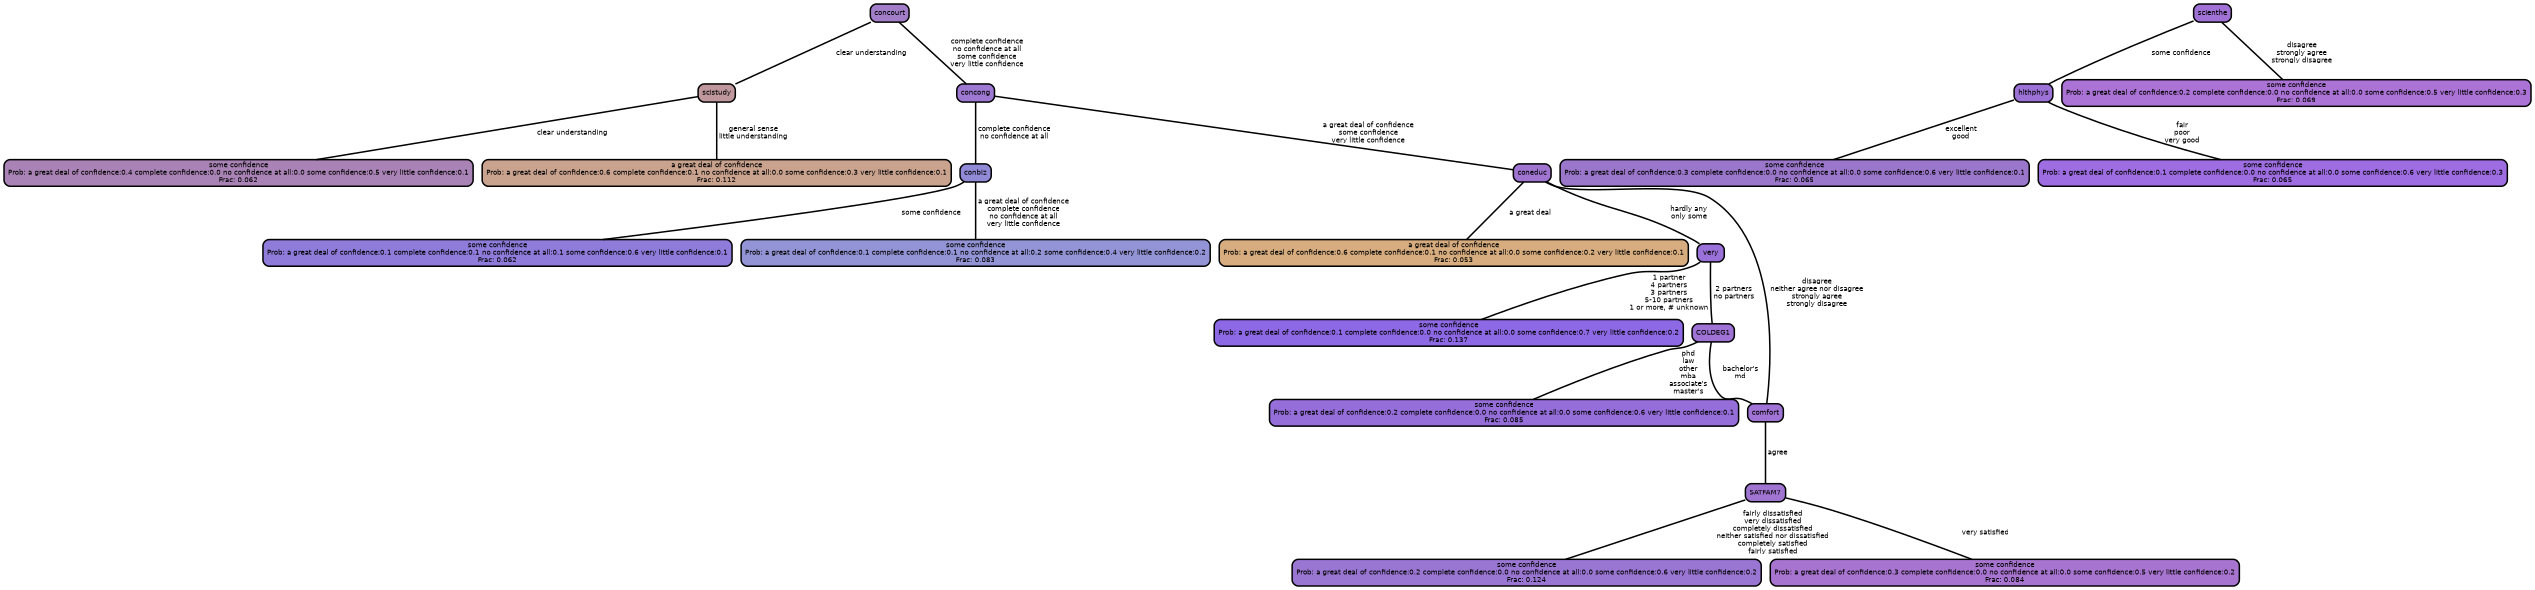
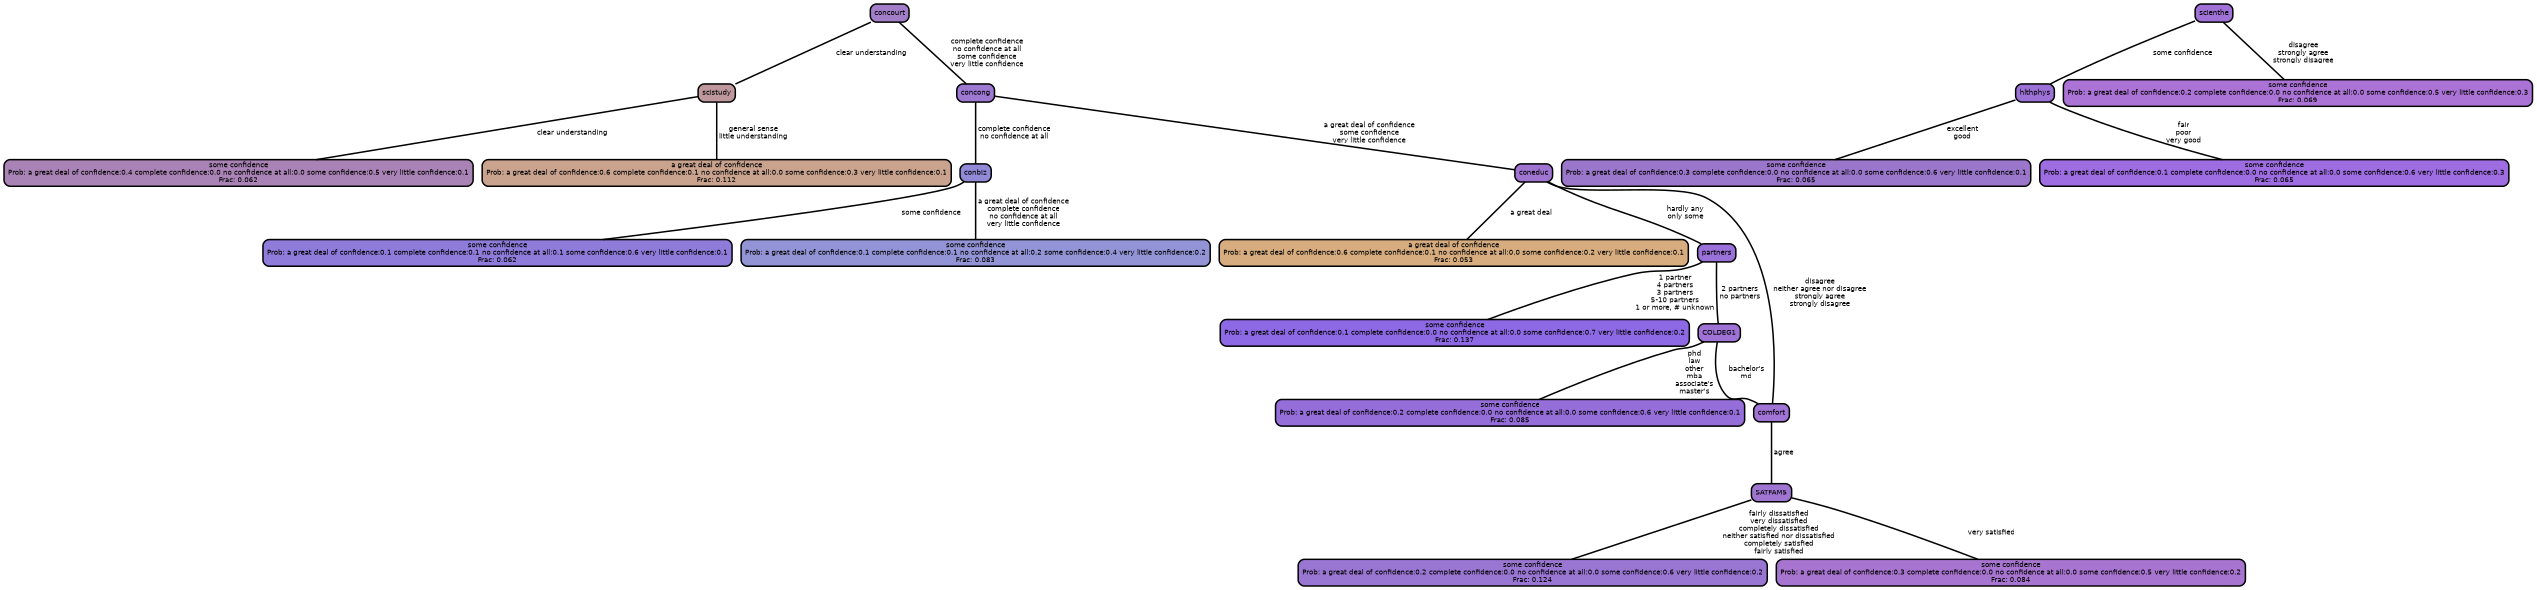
  graph {
    ranksep="0 equally"
    splines=straight
    node [color=black fillcolor="#9f75d1" fontcolor=black fontname=helvetica penwidth=3 shape=box style="filled, rounded"]
    edge [color=black fontname=helvetica penwidth=3]
    n1 [fillcolor="#a983b5" label="some confidence\nProb: a great deal of confidence:0.4 complete confidence:0.0 no confidence at all:0.0 some confidence:0.5 very little confidence:0.1\nFrac: 0.062"]
    n2 [fillcolor="#be989c" label=scistudy]
    n3 [fillcolor="#c9a38e" label="a great deal of confidence\nProb: a great deal of confidence:0.6 complete confidence:0.1 no confidence at all:0.0 some confidence:0.3 very little confidence:0.1\nFrac: 0.112"]
    n4 [fillcolor="#a27ec9" label=concourt]
    n5 [fillcolor="#9d79d2" label=concong]
    n6 [fillcolor="#918ad7" label=conbiz]
    n7 [label=coneduc]
    n8 [fillcolor="#8e7bda" label="some confidence\nProb: a great deal of confidence:0.1 complete confidence:0.1 no confidence at all:0.1 some confidence:0.6 very little confidence:0.1\nFrac: 0.062"]
    n9 [fillcolor="#9394d5" label="some confidence\nProb: a great deal of confidence:0.1 complete confidence:0.1 no confidence at all:0.2 some confidence:0.4 very little confidence:0.2\nFrac: 0.083"]
    n10 [fillcolor="#d7ad7f" label="a great deal of confidence\nProb: a great deal of confidence:0.6 complete confidence:0.1 no confidence at all:0.0 some confidence:0.2 very little confidence:0.1\nFrac: 0.053"]
-   n11 [fillcolor="#9a71d8" label=very]
+   n11 [fillcolor="#9a71d8" label=partners]
    n12 [fillcolor="#8d69e5" label="some confidence\nProb: a great deal of confidence:0.1 complete confidence:0.0 no confidence at all:0.0 some confidence:0.7 very little confidence:0.2\nFrac: 0.137"]
    n13 [fillcolor="#9e73d5" label=COLDEG1]
    n14 [fillcolor="#956eda" label="some confidence\nProb: a great deal of confidence:0.2 complete confidence:0.0 no confidence at all:0.0 some confidence:0.6 very little confidence:0.1\nFrac: 0.085"]
    n15 [fillcolor="#a074d4" label=comfort]
-   n16 [label=SATFAM7]
+   n16 [label=SATFAM5]
    n17 [fillcolor="#9a76d3" label="some confidence\nProb: a great deal of confidence:0.2 complete confidence:0.0 no confidence at all:0.0 some confidence:0.6 very little confidence:0.2\nFrac: 0.124"]
    n18 [fillcolor="#a774cf" label="some confidence\nProb: a great deal of confidence:0.3 complete confidence:0.0 no confidence at all:0.0 some confidence:0.5 very little confidence:0.2\nFrac: 0.084"]
    n19 [fillcolor="#a172d6" label=scienthe]
    n20 [fillcolor="#9c72d6" label=hlthphys]
    n21 [fillcolor="#ab73d6" label="some confidence\nProb: a great deal of confidence:0.2 complete confidence:0.0 no confidence at all:0.0 some confidence:0.5 very little confidence:0.3\nFrac: 0.069"]
    n22 [fillcolor="#9b77cb" label="some confidence\nProb: a great deal of confidence:0.3 complete confidence:0.0 no confidence at all:0.0 some confidence:0.6 very little confidence:0.1\nFrac: 0.065"]
    n23 [fillcolor="#9d6de1" label="some confidence\nProb: a great deal of confidence:0.1 complete confidence:0.0 no confidence at all:0.0 some confidence:0.6 very little confidence:0.3\nFrac: 0.065"]
    subgraph sub_1 {
      rank=same
    }
    n2 -- n1 [label=" clear understanding"]
    n2 -- n3 [label=" general sense\n little understanding"]
    n4 -- n2 [label=" clear understanding"]
    n4 -- n5 [label=" complete confidence\n no confidence at all\n some confidence\n very little confidence"]
    n5 -- n6 [label=" complete confidence\n no confidence at all"]
    n5 -- n7 [label=" a great deal of confidence\n some confidence\n very little confidence"]
    n6 -- n8 [label=" some confidence"]
    n6 -- n9 [label=" a great deal of confidence\n complete confidence\n no confidence at all\n very little confidence"]
    n7 -- n10 [label=" a great deal"]
    n7 -- n11 [label=" hardly any\n only some"]
    n11 -- n12 [label=" 1 partner\n 4 partners\n 3 partners\n 5-10 partners\n 1 or more, # unknown"]
    n11 -- n13 [label=" 2 partners\n no partners"]
    n13 -- n14 [label=" phd\n law\n other\n mba\n associate's\n master's"]
    n13 -- n15 [label=" bachelor's\n md"]
    n15 -- n7 [label=" disagree\n neither agree nor disagree\n strongly agree\n strongly disagree"]
    n15 -- n16 [label=" agree"]
    n16 -- n17 [label=" fairly dissatisfied\n very dissatisfied\n completely dissatisfied\n neither satisfied nor dissatisfied\n completely satisfied\n fairly satisfied"]
    n16 -- n18 [label=" very satisfied"]
    n19 -- n20 [label=" some confidence"]
    n19 -- n21 [label=" disagree\n strongly agree\n strongly disagree"]
    n20 -- n22 [label=" excellent\n good"]
    n20 -- n23 [label=" fair\n poor\n very good"]
  }
